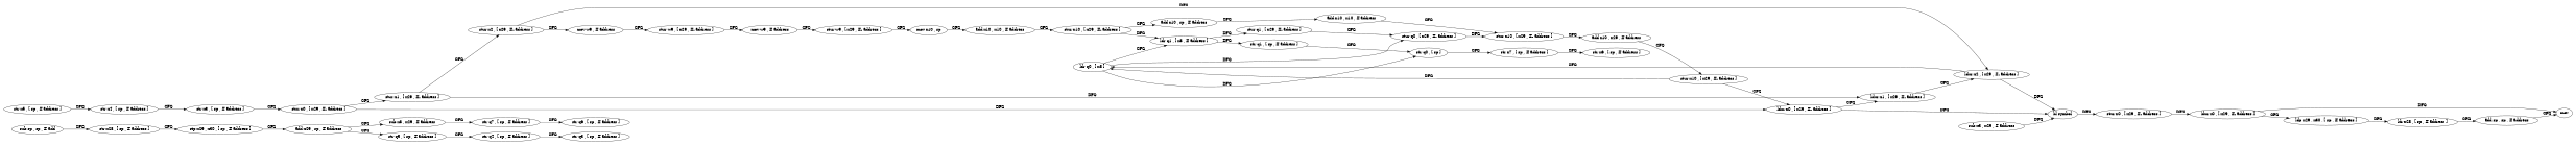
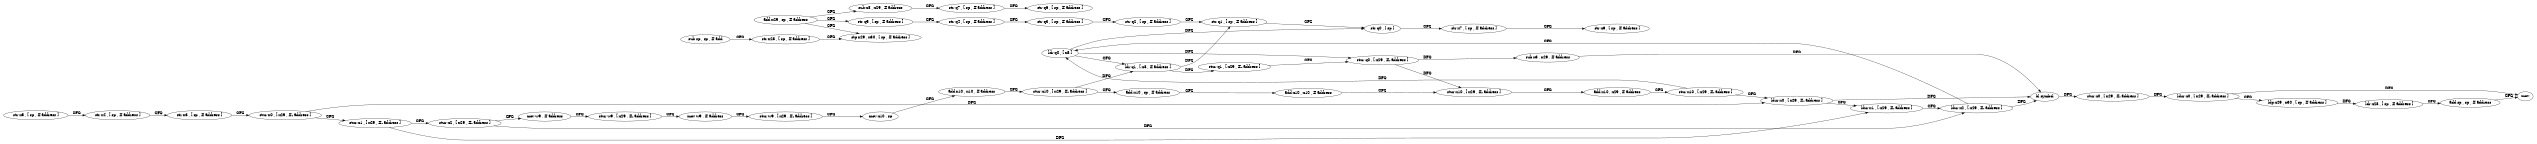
  digraph {
    rankdir=LR
    n1 [label="sub sp , sp , # add"]
    n2 [label="str x28 , [ sp , # address ]"]
    n3 [label="stp x29 , x30 , [ sp , # address ]"]
    n4 [label="add x29 , sp , # address"]
    n5 [label="sub x8 , x29 , # address"]
    n6 [label="str q5 , [ sp , # address ]"]
    n7 [label="str q7 , [ sp , # address ]"]
    n8 [label="str q6 , [ sp , # address ]"]
    n9 [label="str q4 , [ sp , # address ]"]
    n10 [label="str q3 , [ sp , # address ]"]
+   n11 [label="str q2 , [ sp , # address ]"]
    n12 [label="str q1 , [ sp , # address ]"]
    n13 [label="str q0 , [ sp ]"]
    n14 [label="str x7 , [ sp , # address ]"]
    n15 [label="str x6 , [ sp , # address ]"]
    n16 [label="str x5 , [ sp , # address ]"]
    n17 [label="str x4 , [ sp , # address ]"]
    n18 [label="str x3 , [ sp , # address ]"]
    n19 [label="stur x0 , [ x29 , #- address ]"]
    n20 [label="stur x1 , [ x29 , #- address ]"]
    n21 [label="ldur x0 , [ x29 , #- address ]"]
    n22 [label="stur x2 , [ x29 , #- address ]"]
    n23 [label="ldur x1 , [ x29 , #- address ]"]
    n24 [label="bl symbol"]
    n25 [label="mov w9 , # address"]
    n26 [label="ldur x2 , [ x29 , #- address ]"]
    n27 [label="stur w9 , [ x29 , #- address ]"]
    n28 [label="ldr q0 , [ x8 ]"]
    n29 [label="mov w9 , # address"]
    n30 [label="stur w9 , [ x29 , #- address ]"]
    n31 [label="mov x10 , sp"]
    n32 [label="add x10 , x10 , # address"]
    n33 [label="stur x10 , [ x29 , #- address ]"]
    n34 [label="add x10 , sp , # address"]
    n35 [label="ldr q1 , [ x8 , # address ]"]
    n36 [label="add x10 , x10 , # address"]
    n37 [label="stur q1 , [ x29 , #- address ]"]
    n38 [label="stur x10 , [ x29 , #- address ]"]
    n39 [label="add x10 , x29 , # address"]
    n40 [label="stur x10 , [ x29 , #- address ]"]
    n41 [label="stur q0 , [ x29 , #- address ]"]
    n42 [label="stur x0 , [ x29 , #- address ]"]
    n43 [label="sub x3 , x29 , # address"]
    n44 [label="ldur x0 , [ x29 , #- address ]"]
    n45 [label="ldp x29 , x30 , [ sp , # address ]"]
    n46 [label=mov]
    n47 [label="ldr x28 , [ sp , # address ]"]
    n48 [label="add sp , sp , # address"]
    n1 -> n2 [label=CFG]
    n2 -> n3 [label=CFG]
-   n3 -> n4 [label=CFG]
+   n4 -> n3 [label=CFG]
    n4 -> n5 [label=CFG]
    n4 -> n6 [label=CFG]
    n5 -> n7 [label=CFG]
    n6 -> n9 [label=CFG]
    n7 -> n8 [label=CFG]
    n9 -> n10 [label=CFG]
+   n10 -> n11 [label=CFG]
+   n11 -> n12 [label=CFG]
    n12 -> n13 [label=CFG]
    n13 -> n14 [label=CFG]
    n14 -> n15 [label=CFG]
    n16 -> n17 [label=CFG]
    n17 -> n18 [label=CFG]
    n18 -> n19 [label=CFG]
    n19 -> n20 [label=CFG]
    n19 -> n21 [label=DFG]
    n20 -> n22 [label=CFG]
    n20 -> n23 [label=DFG]
    n21 -> n23 [label=CFG]
    n21 -> n24 [label=DFG]
    n22 -> n25 [label=CFG]
    n22 -> n26 [label=DFG]
    n23 -> n26 [label=CFG]
    n24 -> n42 [label=DFG]
    n25 -> n27 [label=CFG]
    n26 -> n24 [label=DFG]
    n26 -> n28 [label=CFG]
    n27 -> n29 [label=CFG]
    n28 -> n13 [label=DFG]
    n28 -> n35 [label=CFG]
    n28 -> n41 [label=DFG]
    n29 -> n30 [label=CFG]
    n30 -> n31 [label=CFG]
    n31 -> n32 [label=CFG]
    n32 -> n33 [label=CFG]
    n33 -> n34 [label=CFG]
    n33 -> n35 [label=DFG]
    n34 -> n36 [label=CFG]
    n35 -> n12 [label=DFG]
    n35 -> n37 [label=DFG]
    n36 -> n38 [label=CFG]
    n37 -> n41 [label=CFG]
    n38 -> n39 [label=CFG]
    n39 -> n40 [label=CFG]
    n40 -> n21 [label=CFG]
    n40 -> n28 [label=DFG]
    n41 -> n38 [label=DFG]
+   n41 -> n43 [label=DFG]
    n42 -> n44 [label=DFG]
    n43 -> n24 [label=DFG]
    n44 -> n45 [label=CFG]
    n44 -> n46 [label=DFG]
    n45 -> n47 [label=DFG]
    n47 -> n48 [label=CFG]
    n48 -> n46 [label=CFG]
  }
